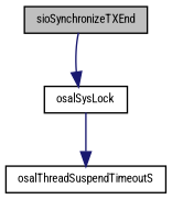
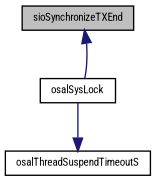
  digraph {
    fontname="Roboto Condensed"
    rankdir=TB
    node [color=black fontname="Roboto Condensed" fontsize=8 shape=record]
    edge [color=midnightblue fontname="Roboto Condensed" fontsize=8 labelfontname=Helvetica labelfontsize=8 style=solid]
    n1 [fillcolor=grey75 fontcolor=black height=0.2 label=sioSynchronizeTXEnd style=filled width=0.4]
    n2 [height=0.2 label=osalSysLock width=0.4]
    n3 [height=0.2 label=osalThreadSuspendTimeoutS width=0.4]
-   n1 -> n2
+   n2 -> n1
    n2 -> n3
  }
